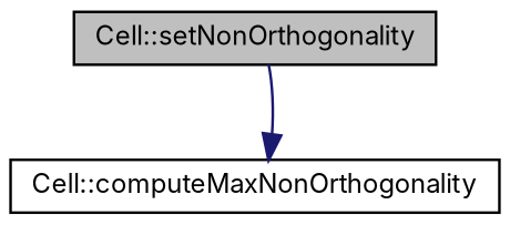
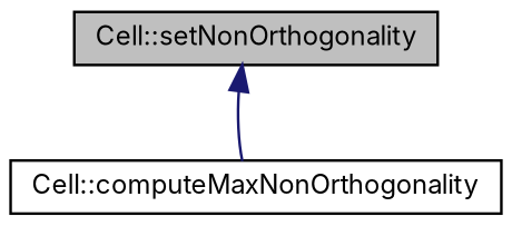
  digraph {
    rankdir=TB
    fontname=Inter
    node [color=black fontname=Inter fontsize=10 shape=record style=filled]
    n1 [fillcolor=grey75 fontcolor=black height=0.2 label="Cell::setNonOrthogonality" width=0.4]
    n2 [fillcolor=white height=0.2 label="Cell::computeMaxNonOrthogonality" width=0.4]
-   n2 -> n1 [color=midnightblue dir=back fontname=Inter fontsize=10 labelfontname=Helvetica labelfontsize=10 style=solid]
+   n1 -> n2 [color=midnightblue dir=back fontname=Inter fontsize=10 labelfontname=Helvetica labelfontsize=10 style=solid]
  }
